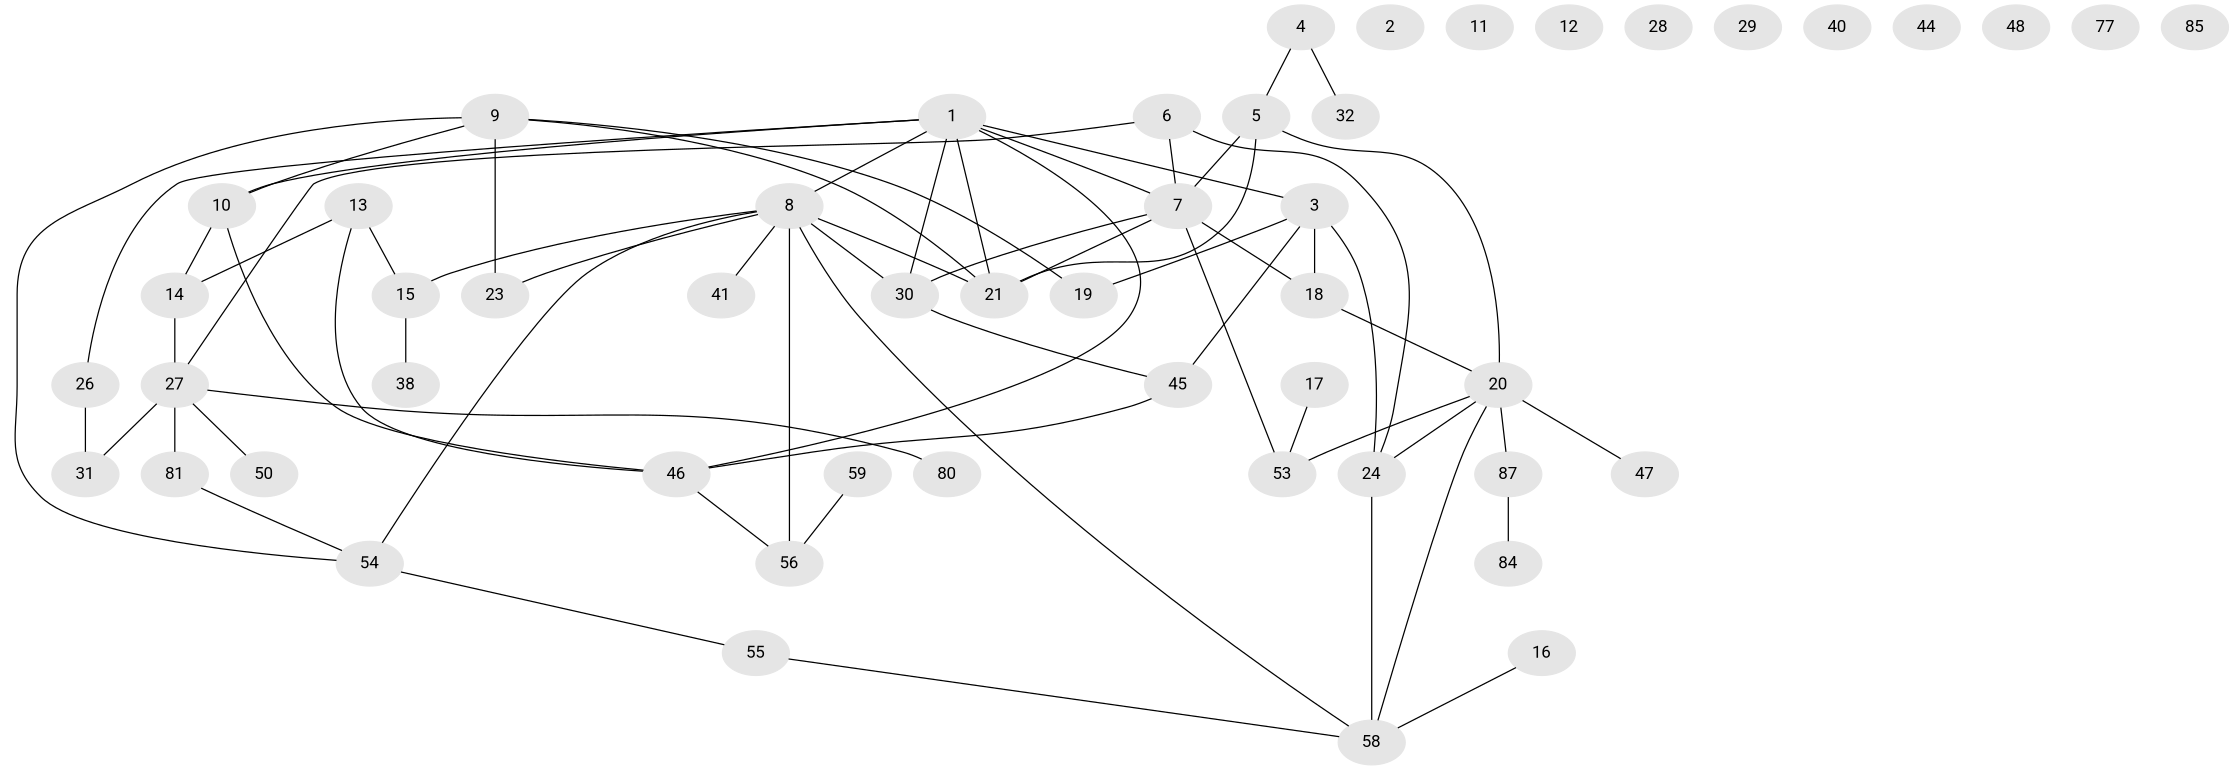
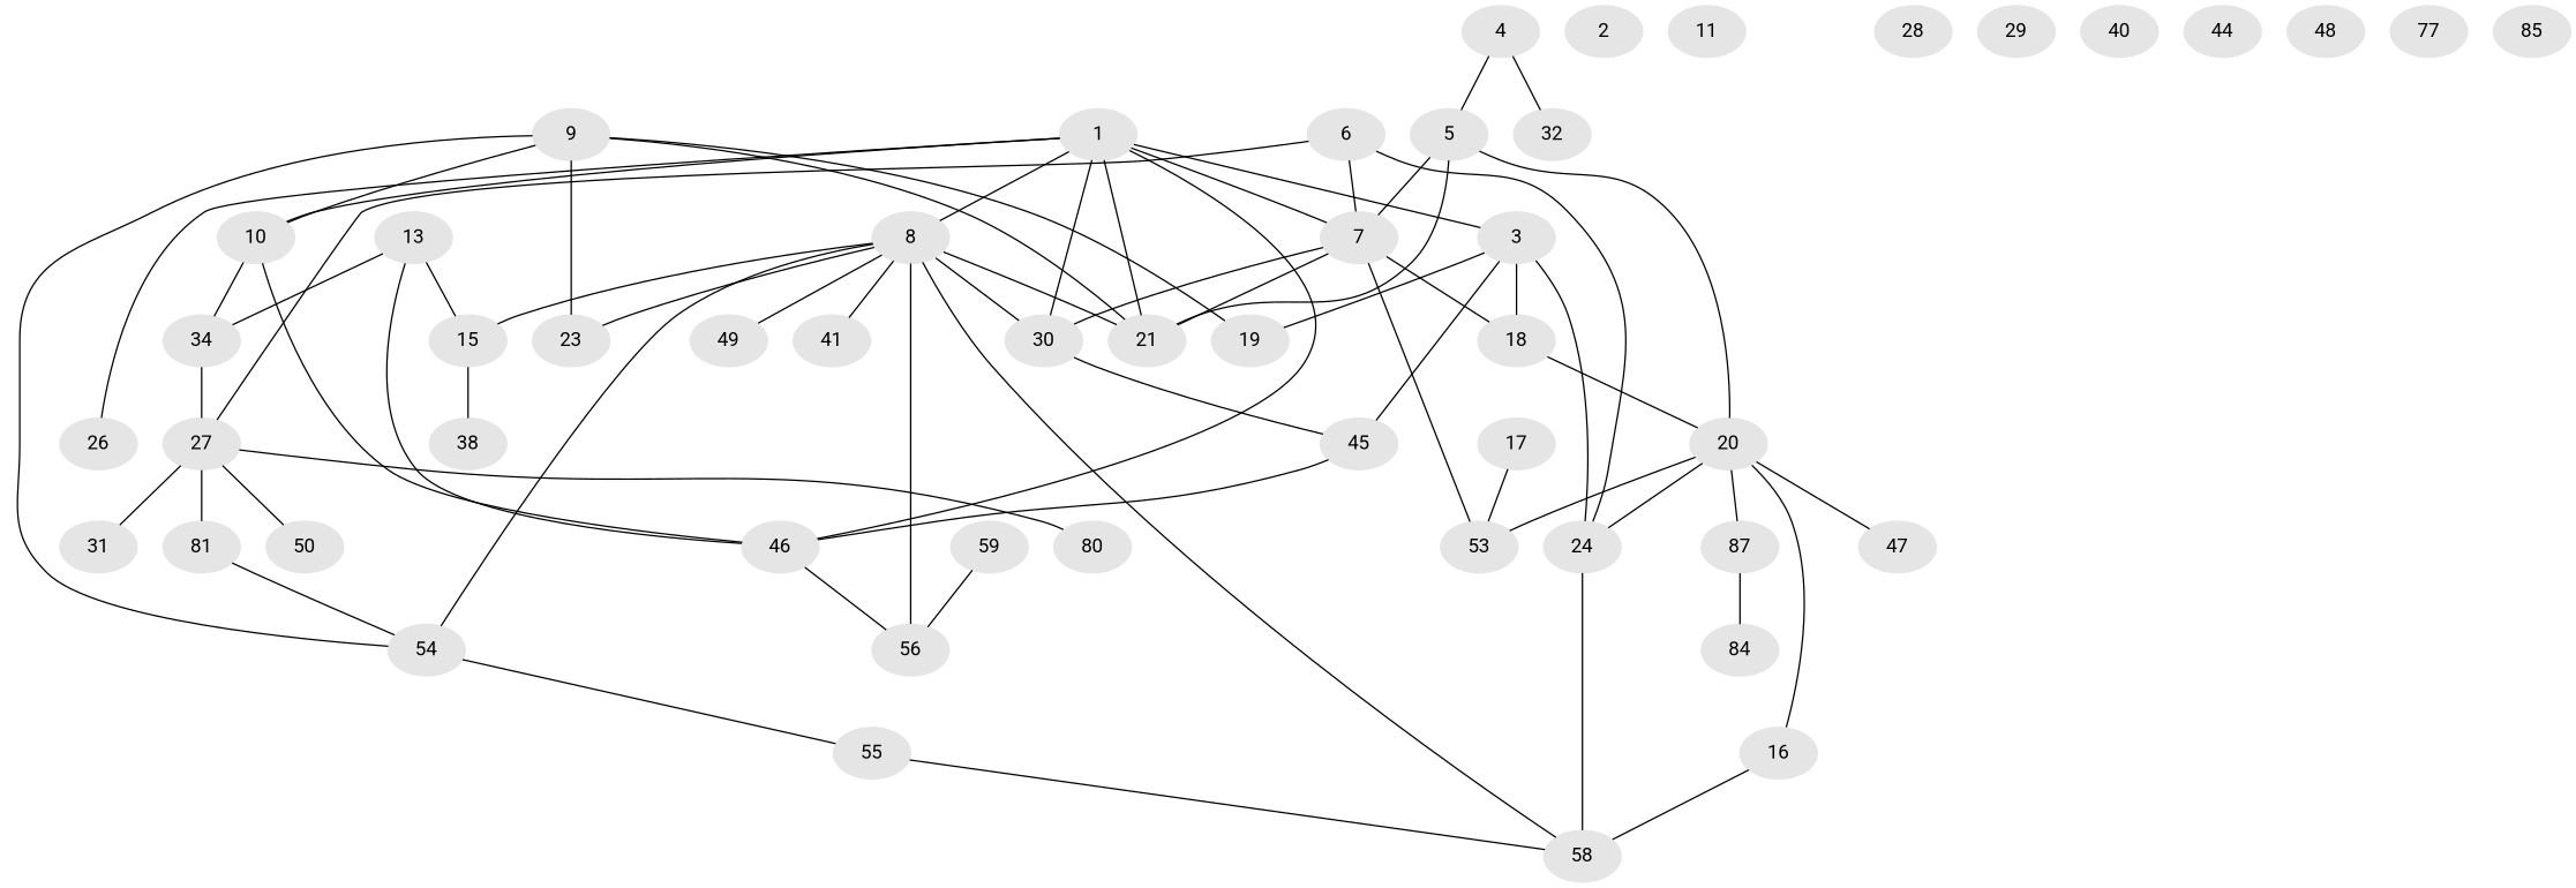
  graph {
    fontname=Roboto
    node [color=gray90 fontname=Roboto style=filled]
    edge [fontname=Roboto]
    1 [super="+33+66"]
    3 [super="+42"]
    7 [super="+51+86"]
    8 [super="+97+90+25+64"]
    10 [super="+67+52"]
    21 [super="+36"]
    26
    30 [super="+62+43"]
    46 [super="+65"]
    18 [super="+70"]
    19 [super="+59"]
    24 [super="+60"]
    45 [super="+75"]
    53 [super="+103"]
    15
    23 [super="+34"]
    41
+   49
    54 [super="+91"]
    56 [super="+57"]
    58 [super="+69+71"]
-   14 [super="+22"]
+   14 [super="+22" label=34]
    31 [super="+72"]
    2 [super="+35"]
    20 [super="+63"]
    4
    5
    32
    47
    87 [super="+93"]
    6 [super="+89"]
    27 [super="+74"]
    50
    80
    81
    38
    55
    9 [super="+37"]
    11
-   12
    13
    16
    17 [super="+95+76"]
    n44 [label=84]
    28
    29 [super="+78"]
    n47 [label=59]
    40
    44
    48
    77
    85
    1 -- 3
    1 -- 7
    1 -- 8
    1 -- 10
    1 -- 21
    1 -- 26
    1 -- 30
    1 -- 46
    3 -- 18
    3 -- 19
    3 -- 24
    3 -- 45
    7 -- 21
    7 -- 30
    7 -- 18
    7 -- 53
    8 -- 21
    8 -- 30 [weight=2]
    8 -- 15
    8 -- 23
    8 -- 41
+   8 -- 49
    8 -- 54
    8 -- 56 [weight=2]
    8 -- 58
    10 -- 46 [weight=2]
    10 -- 14
-   26 -- 31
    30 -- 45
    46 -- 56
    18 -- 20
    24 -- 58
    45 -- 46
    15 -- 38
    54 -- 55
    14 -- 27
    20 -- 24
    20 -- 53
-   20 -- 58
+   20 -- 16
    20 -- 47
    20 -- 87
    4 -- 5
    4 -- 32
    5 -- 7
    5 -- 21
    5 -- 20
    87 -- n44
    6 -- 7
    6 -- 24
    6 -- 27
    27 -- 31
    27 -- 50
    27 -- 80
    27 -- 81
    81 -- 54
    55 -- 58
    9 -- 10
    9 -- 21
    9 -- 19
    9 -- 23
    9 -- 54
    13 -- 46
    13 -- 15
    13 -- 14
    16 -- 58
    17 -- 53
    n47 -- 56
  }
